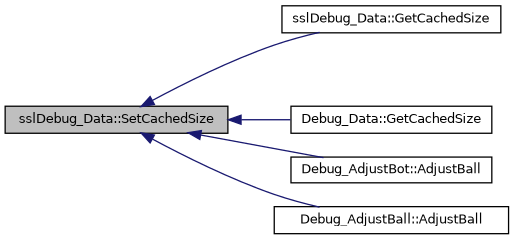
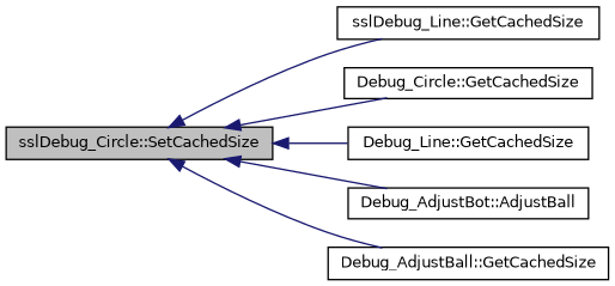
  digraph {
    rankdir=LR
    node [color=black fillcolor=white fontname=Helvetica fontsize=10 shape=record style=filled]
    edge [color=midnightblue dir=back fontname=Helvetica fontsize=10 labelfontname=Helvetica labelfontsize=10 style=solid]
-   n1 [fillcolor=grey75 fontcolor=black height=0.2 label="sslDebug_Data::SetCachedSize" width=0.4]
-   n2 [height=0.2 label="sslDebug_Data::GetCachedSize" width=0.4]
-   n4 [height=0.2 label="Debug_Data::GetCachedSize" width=0.4]
+   n1 [fillcolor=grey75 fontcolor=black height=0.2 label="sslDebug_Circle::SetCachedSize" width=0.4]
+   n2 [height=0.2 label="sslDebug_Line::GetCachedSize" width=0.4]
+   n3 [height=0.2 label="Debug_Circle::GetCachedSize" width=0.4]
+   n4 [height=0.2 label="Debug_Line::GetCachedSize" width=0.4]
    n5 [height=0.2 label="Debug_AdjustBot::AdjustBall" width=0.4]
-   n6 [height=0.2 label="Debug_AdjustBall::AdjustBall" width=0.4]
+   n6 [height=0.2 label="Debug_AdjustBall::GetCachedSize" width=0.4]
    n1 -> n2
+   n1 -> n3
    n1 -> n4
    n1 -> n5
    n1 -> n6
  }
